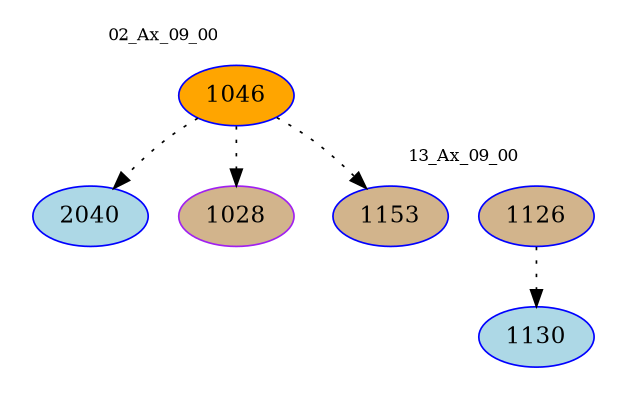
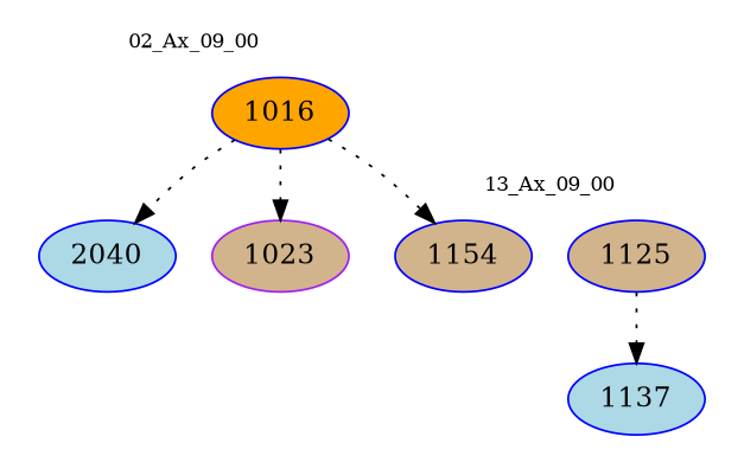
  digraph {
    node [color=blue fillcolor=tan style=filled]
    edge [color=black style=dotted]
-   n1 [label=1126]
-   n2 [fillcolor=lightblue label=1130]
-   n3 [label=1153]
-   n4 [fillcolor=orange label=1046]
+   n1 [label=1125]
+   n2 [fillcolor=lightblue label=1137]
+   n3 [label=1154]
+   n4 [fillcolor=orange label=1016]
    n5 [fillcolor=lightblue label=2040]
-   n6 [color=purple label=1028]
+   n6 [color=purple label=1023]
    subgraph cluster_1 {
      color=white
      fontsize=10
      label="13_Ax_09_00"
      n1
      n2
      n3
    }
    subgraph cluster_2 {
      color=white
      fontsize=10
      label="02_Ax_09_00"
      n4
      n5
      n6
    }
    n1 -> n2
    n4 -> n3
    n4 -> n5
    n4 -> n6
  }
